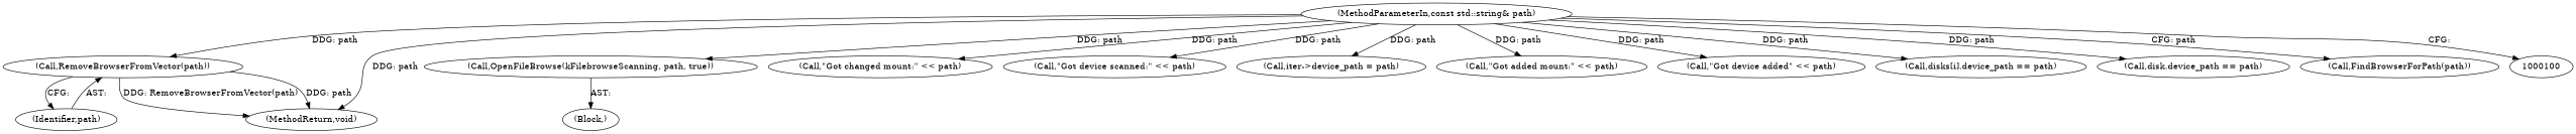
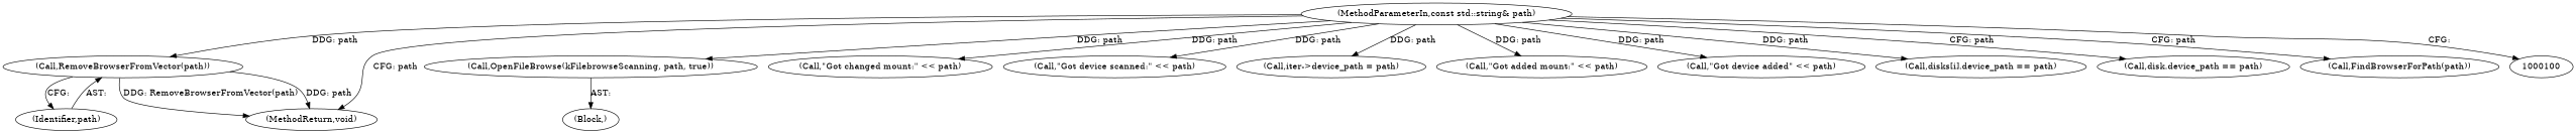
  digraph {
    n1 [label="(Call,RemoveBrowserFromVector(path))"]
    n2 [label="(Identifier,path)"]
    n3 [label="(MethodReturn,void)"]
    n4 [label="(Block,)"]
    n5 [label="(MethodParameterIn,const std::string& path)"]
    n6 [label="(Call,OpenFileBrowse(kFilebrowseScanning, path, true))"]
    n7 [label="(Call,\"Got changed mount:\" << path)"]
    n8 [label="(Call,\"Got device scanned:\" << path)"]
    n9 [label="(Call,iter->device_path = path)"]
    n10 [label="(Call,\"Got added mount:\" << path)"]
    n11 [label="(Call,\"Got device added\" << path)"]
    n12 [label="(Call,disks[i].device_path == path)"]
    n13 [label="(Call,disk.device_path == path)"]
    n14 [label="(Call,FindBrowserForPath(path))"]
    1000100
    n1 -> n2 [label="CFG: "]
    n1 -> n3 [label="DDG: RemoveBrowserFromVector(path)"]
    n1 -> n3 [label="DDG: path"]
    n2 -> n1 [label="AST: "]
    n5 -> n1 [label="DDG: path"]
-   n5 -> n3 [label="DDG: path"]
+   n5 -> n3 [label="CFG: path"]
    n5 -> n6 [label="DDG: path"]
    n5 -> n7 [label="DDG: path"]
    n5 -> n8 [label="DDG: path"]
    n5 -> n9 [label="DDG: path"]
    n5 -> n10 [label="DDG: path"]
    n5 -> n11 [label="DDG: path"]
    n5 -> n12 [label="DDG: path"]
-   n5 -> n13 [label="DDG: path"]
+   n5 -> n13 [label="CFG: path"]
    n5 -> n14 [label="CFG: path"]
    n5 -> 1000100 [label="CFG: "]
    n6 -> n4 [label="AST: "]
  }
